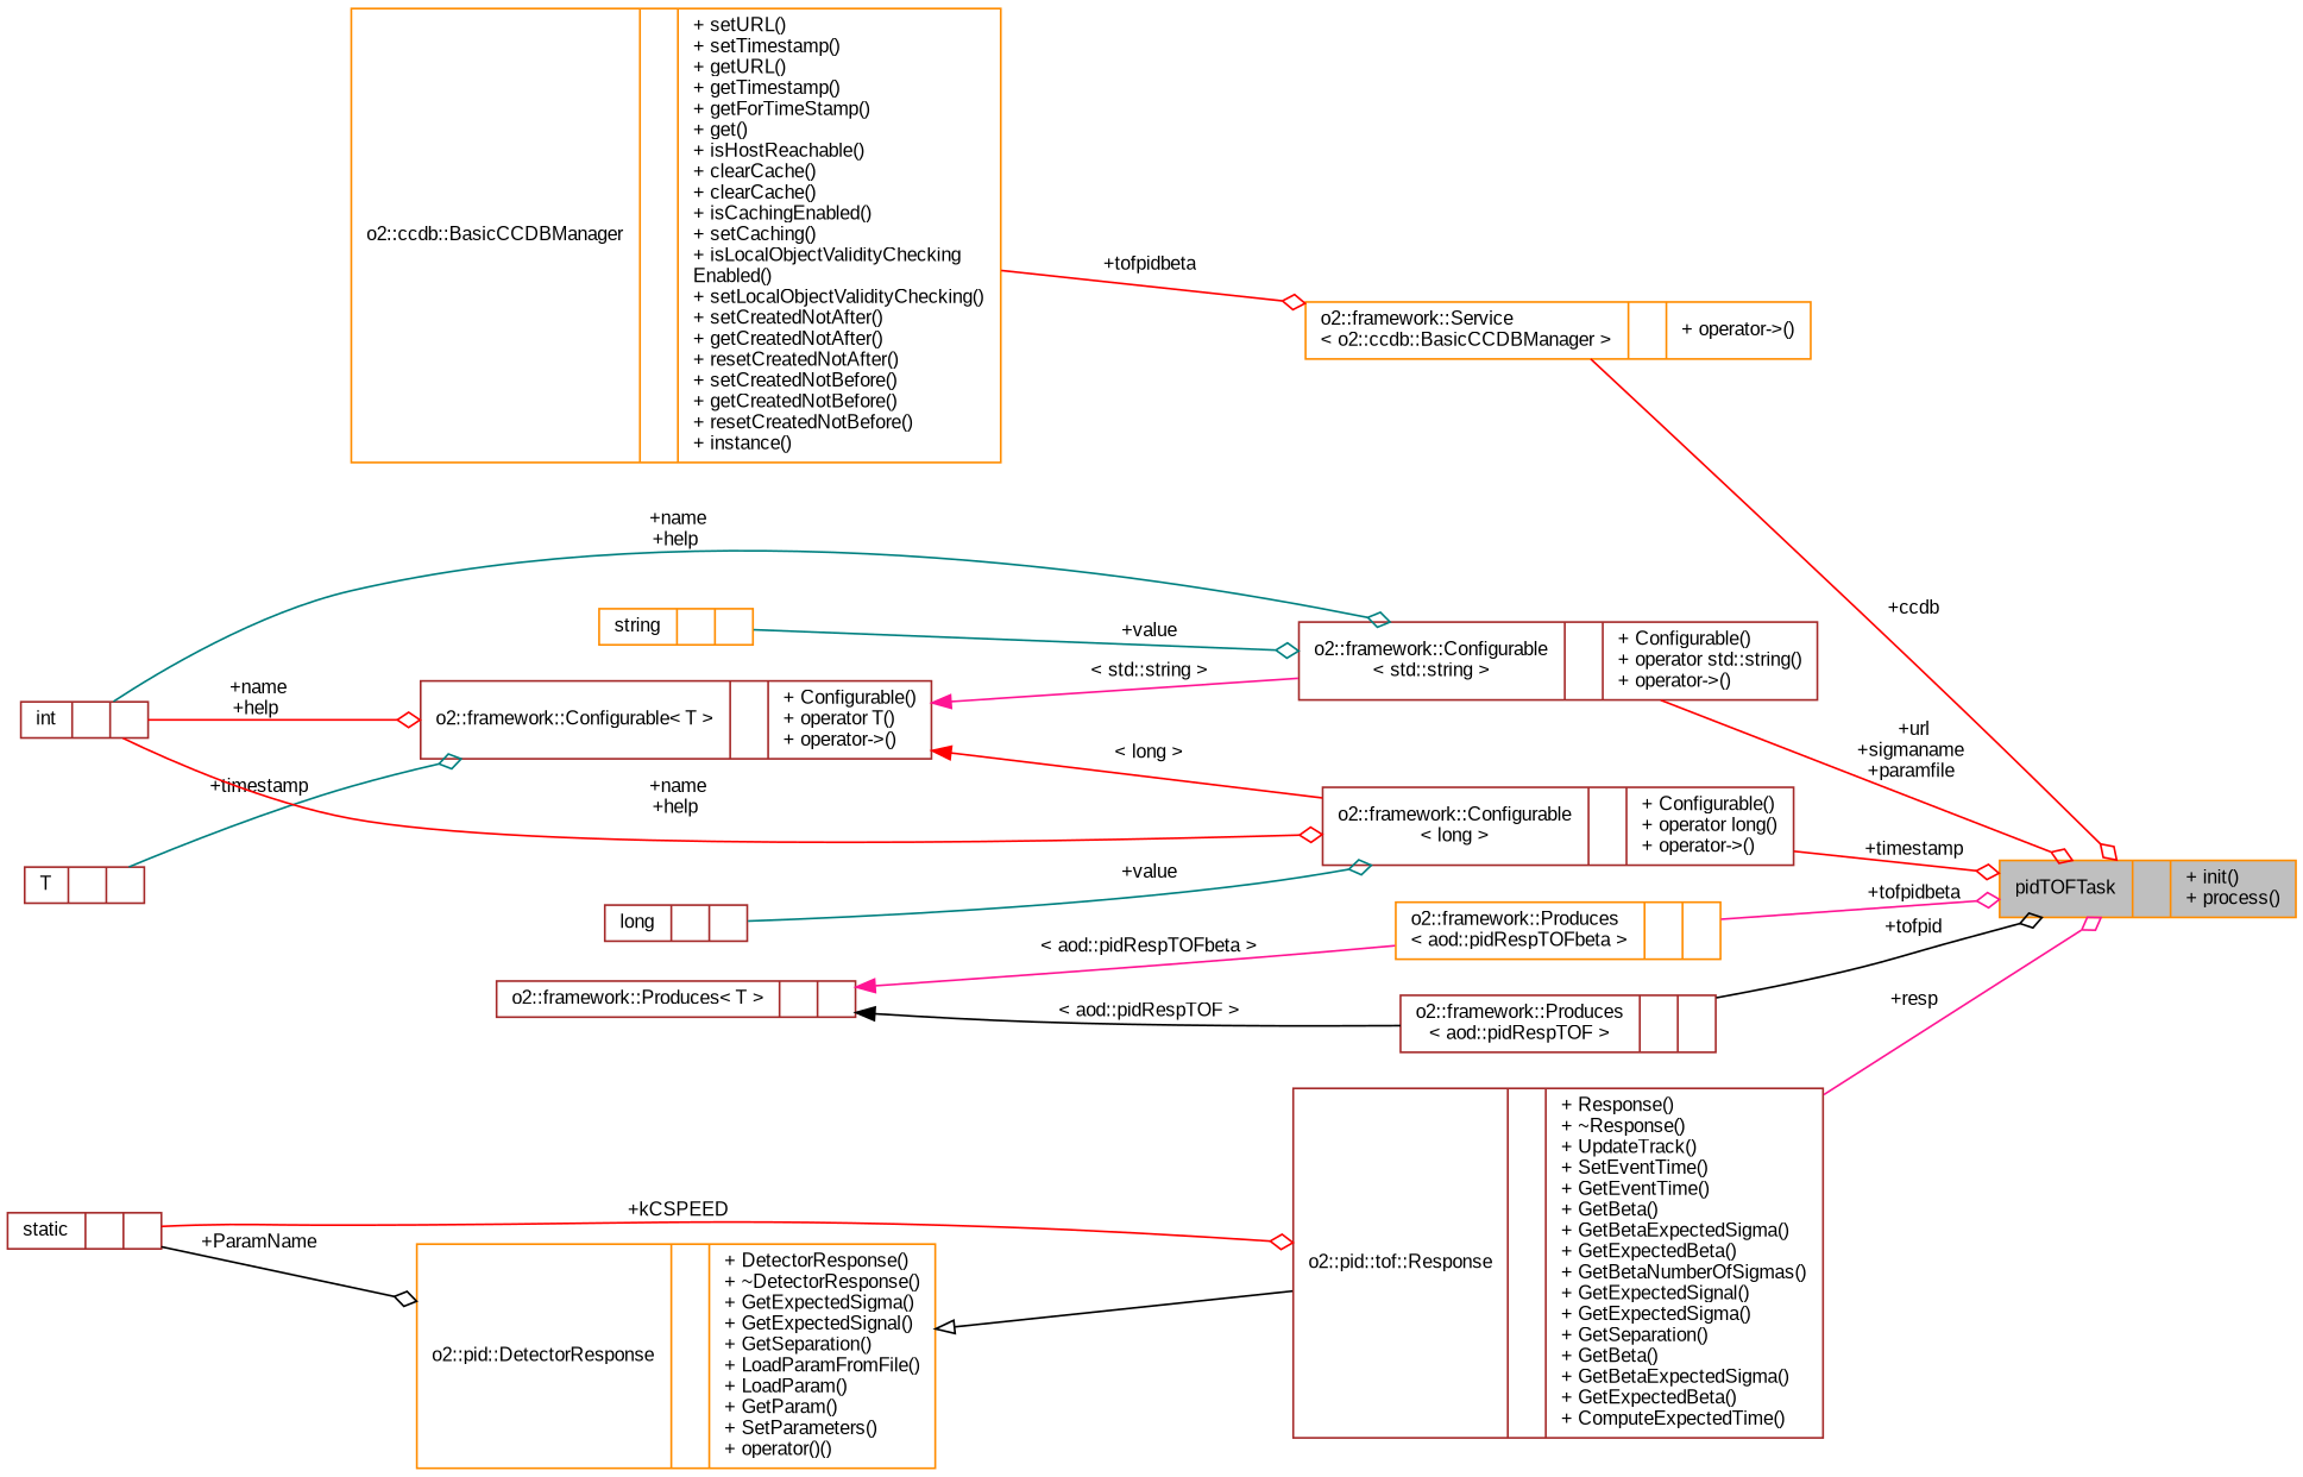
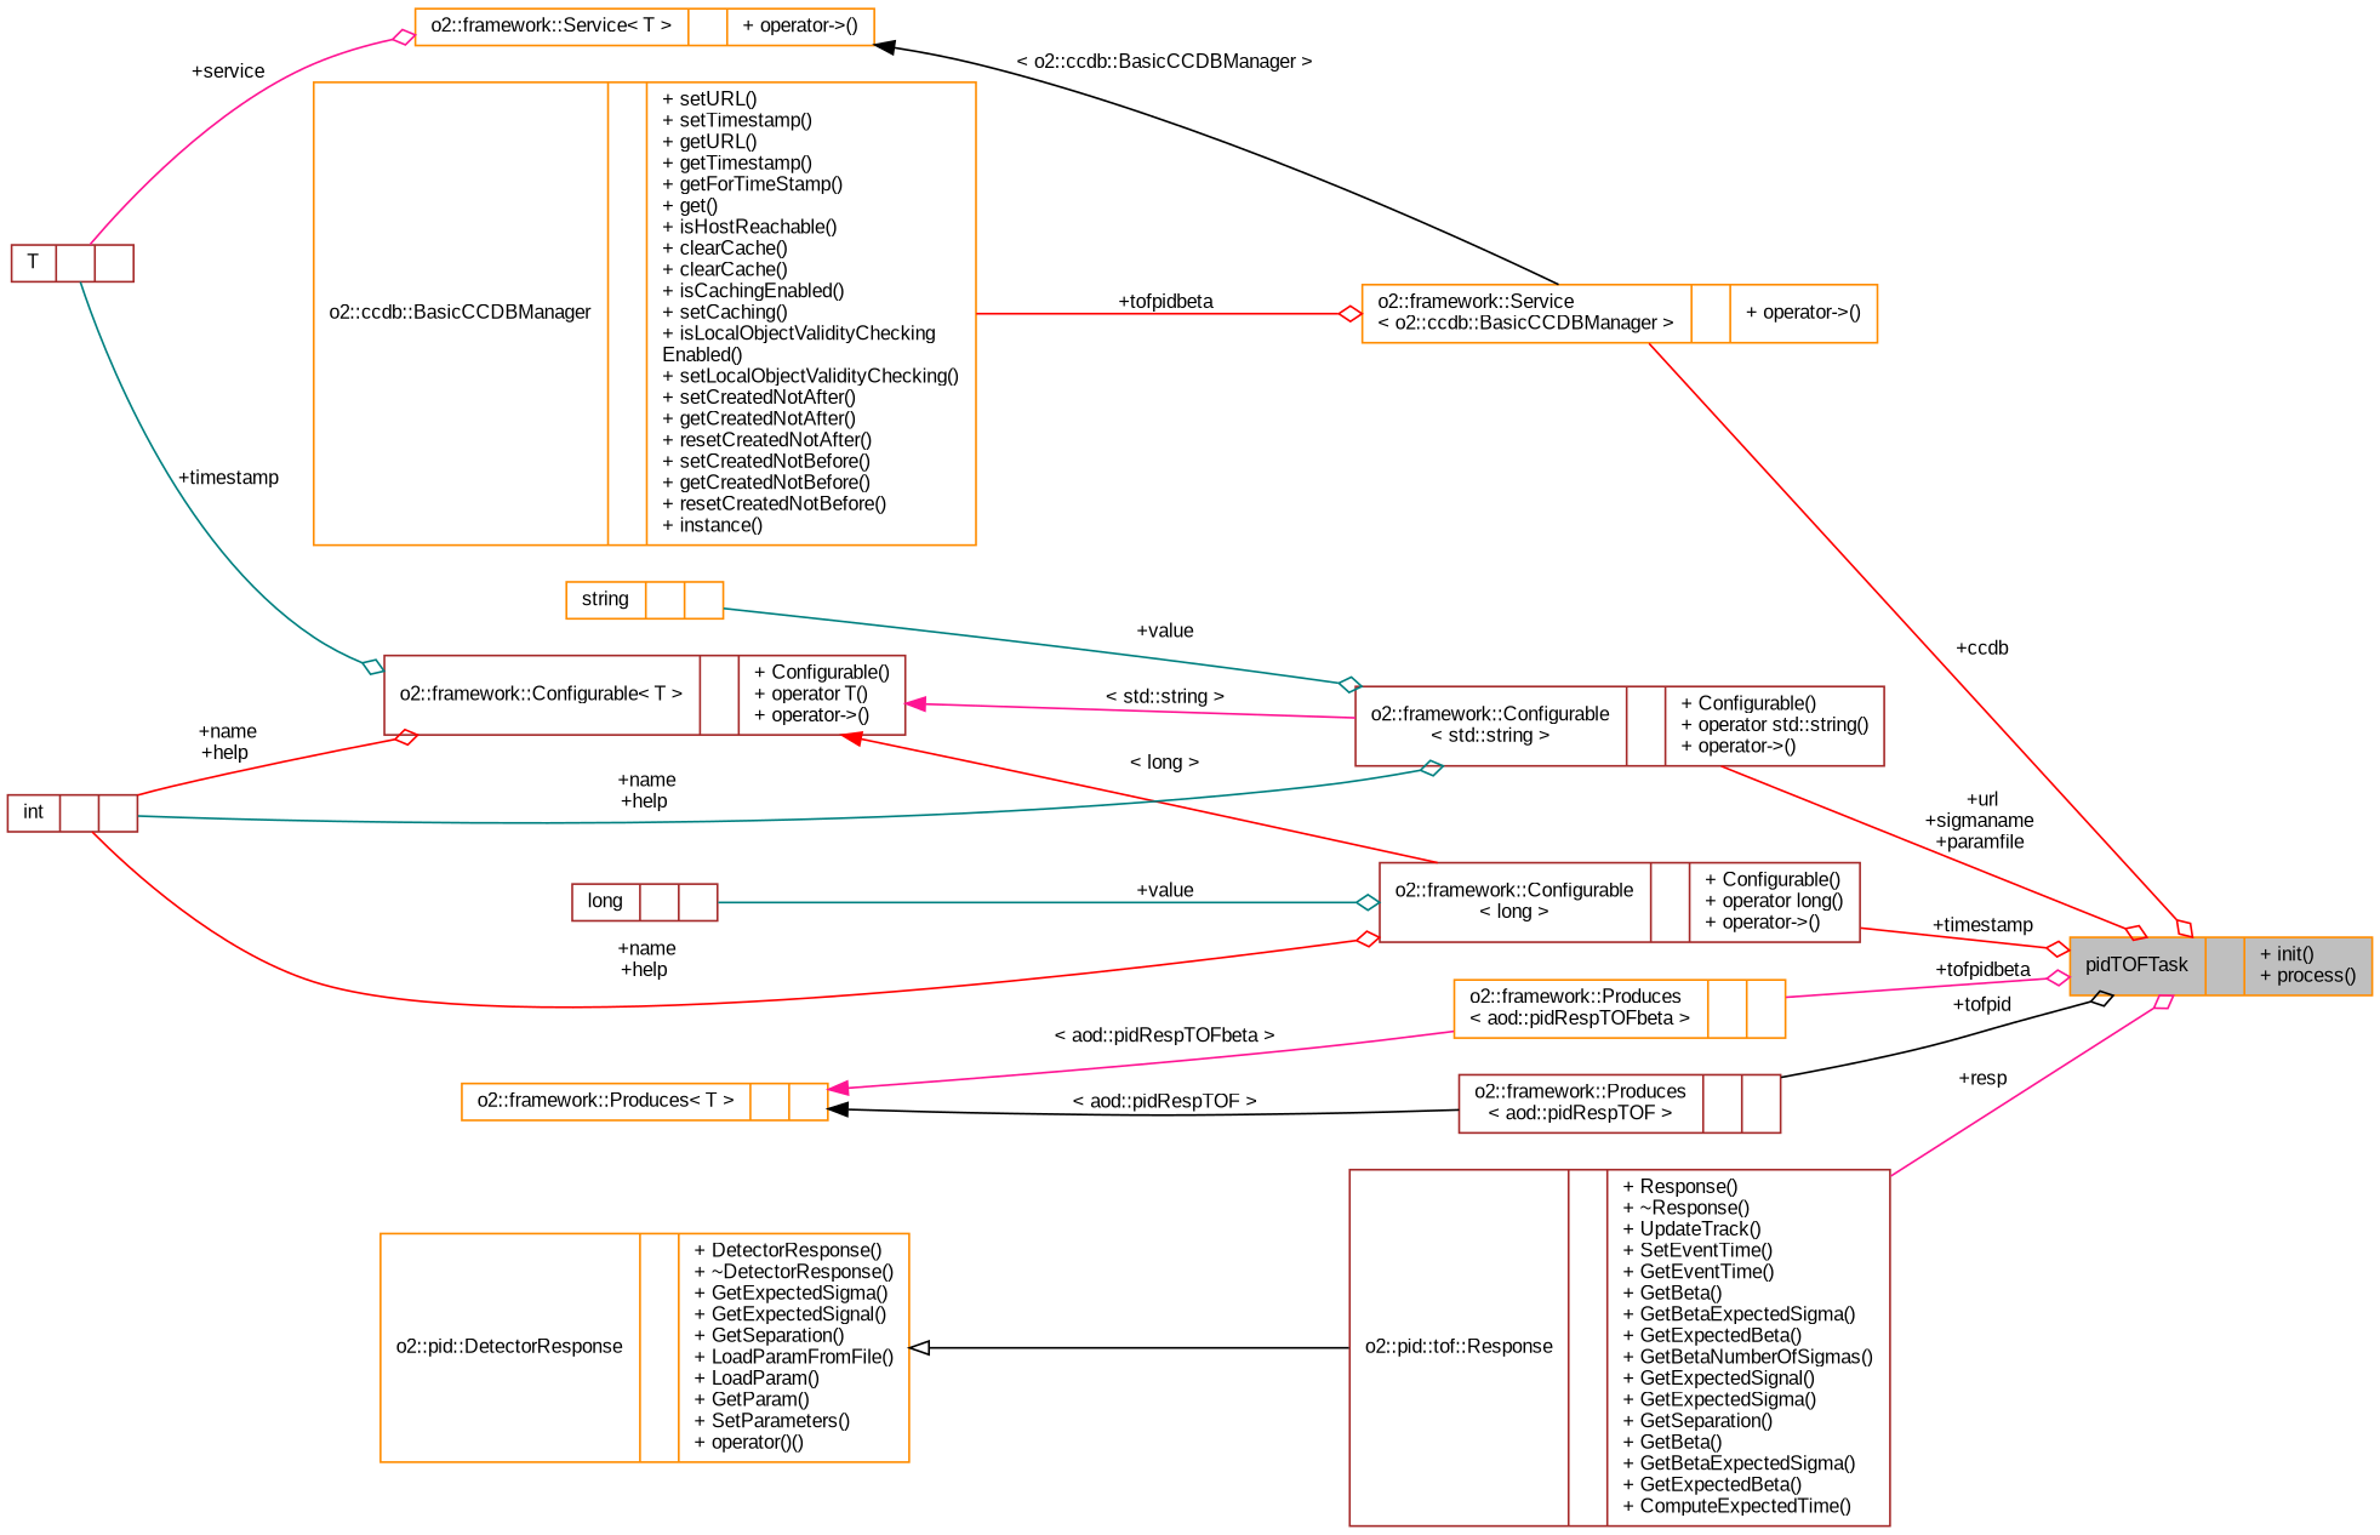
  digraph {
    fontname="Liberation Sans"
    rankdir=LR
    node [color=brown fontname="Liberation Sans" fontsize=10 shape=record]
    edge [arrowhead=odiamond color=red fontname="Liberation Sans" fontsize=10 labelfontname=Helvetica labelfontsize=10 style=solid]
    n1 [color=darkorange fillcolor=grey75 fontcolor=black height=0.2 label="{pidTOFTask\n||+ init()\l+ process()\l}" style=filled width=0.4]
    n2 [color=darkorange height=0.2 label="{o2::framework::Service\l\< o2::ccdb::BasicCCDBManager \>\n||+ operator-\>()\l}" width=0.4]
    n3 [color=darkorange height=0.2 label="{o2::ccdb::BasicCCDBManager\n||+ setURL()\l+ setTimestamp()\l+ getURL()\l+ getTimestamp()\l+ getForTimeStamp()\l+ get()\l+ isHostReachable()\l+ clearCache()\l+ clearCache()\l+ isCachingEnabled()\l+ setCaching()\l+ isLocalObjectValidityChecking\lEnabled()\l+ setLocalObjectValidityChecking()\l+ setCreatedNotAfter()\l+ getCreatedNotAfter()\l+ resetCreatedNotAfter()\l+ setCreatedNotBefore()\l+ getCreatedNotBefore()\l+ resetCreatedNotBefore()\l+ instance()\l}" width=0.4]
+   n4 [color=darkorange height=0.2 label="{o2::framework::Service\< T \>\n||+ operator-\>()\l}" width=0.4]
    n5 [height=0.2 label="{T\n||}" width=0.4]
    n6 [height=0.2 label="{o2::framework::Configurable\< T \>\n||+ Configurable()\l+ operator T()\l+ operator-\>()\l}" width=0.4]
    n7 [height=0.2 label="{o2::framework::Configurable\l\< std::string \>\n||+ Configurable()\l+ operator std::string()\l+ operator-\>()\l}" width=0.4]
    n8 [height=0.2 label="{o2::framework::Configurable\l\< long \>\n||+ Configurable()\l+ operator long()\l+ operator-\>()\l}" width=0.4]
    n9 [height=0.2 label="{o2::framework::Produces\l\< aod::pidRespTOF \>\n||}" width=0.4]
-   n10 [height=0.2 label="{o2::framework::Produces\< T \>\n||}" width=0.4]
+   n10 [color=darkorange height=0.2 label="{o2::framework::Produces\< T \>\n||}" width=0.4]
    n11 [color=darkorange height=0.2 label="{o2::framework::Produces\l\< aod::pidRespTOFbeta \>\n||}" width=0.4]
    n12 [height=0.2 label="{int\n||}" width=0.4]
    n13 [color=darkorange height=0.2 label="{string\n||}" width=0.4]
    n14 [height=0.2 label="{long\n||}" width=0.4]
    n15 [height=0.2 label="{o2::pid::tof::Response\n||+ Response()\l+ ~Response()\l+ UpdateTrack()\l+ SetEventTime()\l+ GetEventTime()\l+ GetBeta()\l+ GetBetaExpectedSigma()\l+ GetExpectedBeta()\l+ GetBetaNumberOfSigmas()\l+ GetExpectedSignal()\l+ GetExpectedSigma()\l+ GetSeparation()\l+ GetBeta()\l+ GetBetaExpectedSigma()\l+ GetExpectedBeta()\l+ ComputeExpectedTime()\l}" width=0.4]
    n16 [color=darkorange height=0.2 label="{o2::pid::DetectorResponse\n||+ DetectorResponse()\l+ ~DetectorResponse()\l+ GetExpectedSigma()\l+ GetExpectedSignal()\l+ GetSeparation()\l+ LoadParamFromFile()\l+ LoadParam()\l+ GetParam()\l+ SetParameters()\l+ operator()()\l}" width=0.4]
-   n17 [height=0.2 label="{static\n||}" width=0.4]
    n2 -> n1 [label=" +ccdb"]
    n3 -> n2 [label=" +tofpidbeta"]
+   n4 -> n2 [color=black dir=back label=" \< o2::ccdb::BasicCCDBManager \>" arrowhead=""]
+   n5 -> n4 [color=deeppink label=" +service"]
    n5 -> n6 [color=teal label=" +timestamp"]
    n6 -> n7 [color=deeppink dir=back label=" \< std::string \>" arrowhead=""]
    n6 -> n8 [dir=back label=" \< long \>" arrowhead=""]
    n7 -> n1 [label=" +url\n+sigmaname\n+paramfile"]
    n8 -> n1 [label=" +timestamp"]
    n9 -> n1 [color=black label=" +tofpid"]
    n10 -> n9 [color=black dir=back label=" \< aod::pidRespTOF \>" arrowhead=""]
    n10 -> n11 [color=deeppink dir=back label=" \< aod::pidRespTOFbeta \>" arrowhead=""]
    n11 -> n1 [color=deeppink label=" +tofpidbeta"]
    n12 -> n6 [label=" +name\n+help"]
    n12 -> n7 [color=teal label=" +name\n+help"]
    n12 -> n8 [label=" +name\n+help"]
    n13 -> n7 [color=teal label=" +value"]
    n14 -> n8 [color=teal label=" +value"]
    n15 -> n1 [color=deeppink label=" +resp"]
    n16 -> n15 [arrowtail=onormal color=black dir=back arrowhead=""]
-   n17 -> n15 [label=" +kCSPEED"]
-   n17 -> n16 [color=black label=" +ParamName"]
  }
